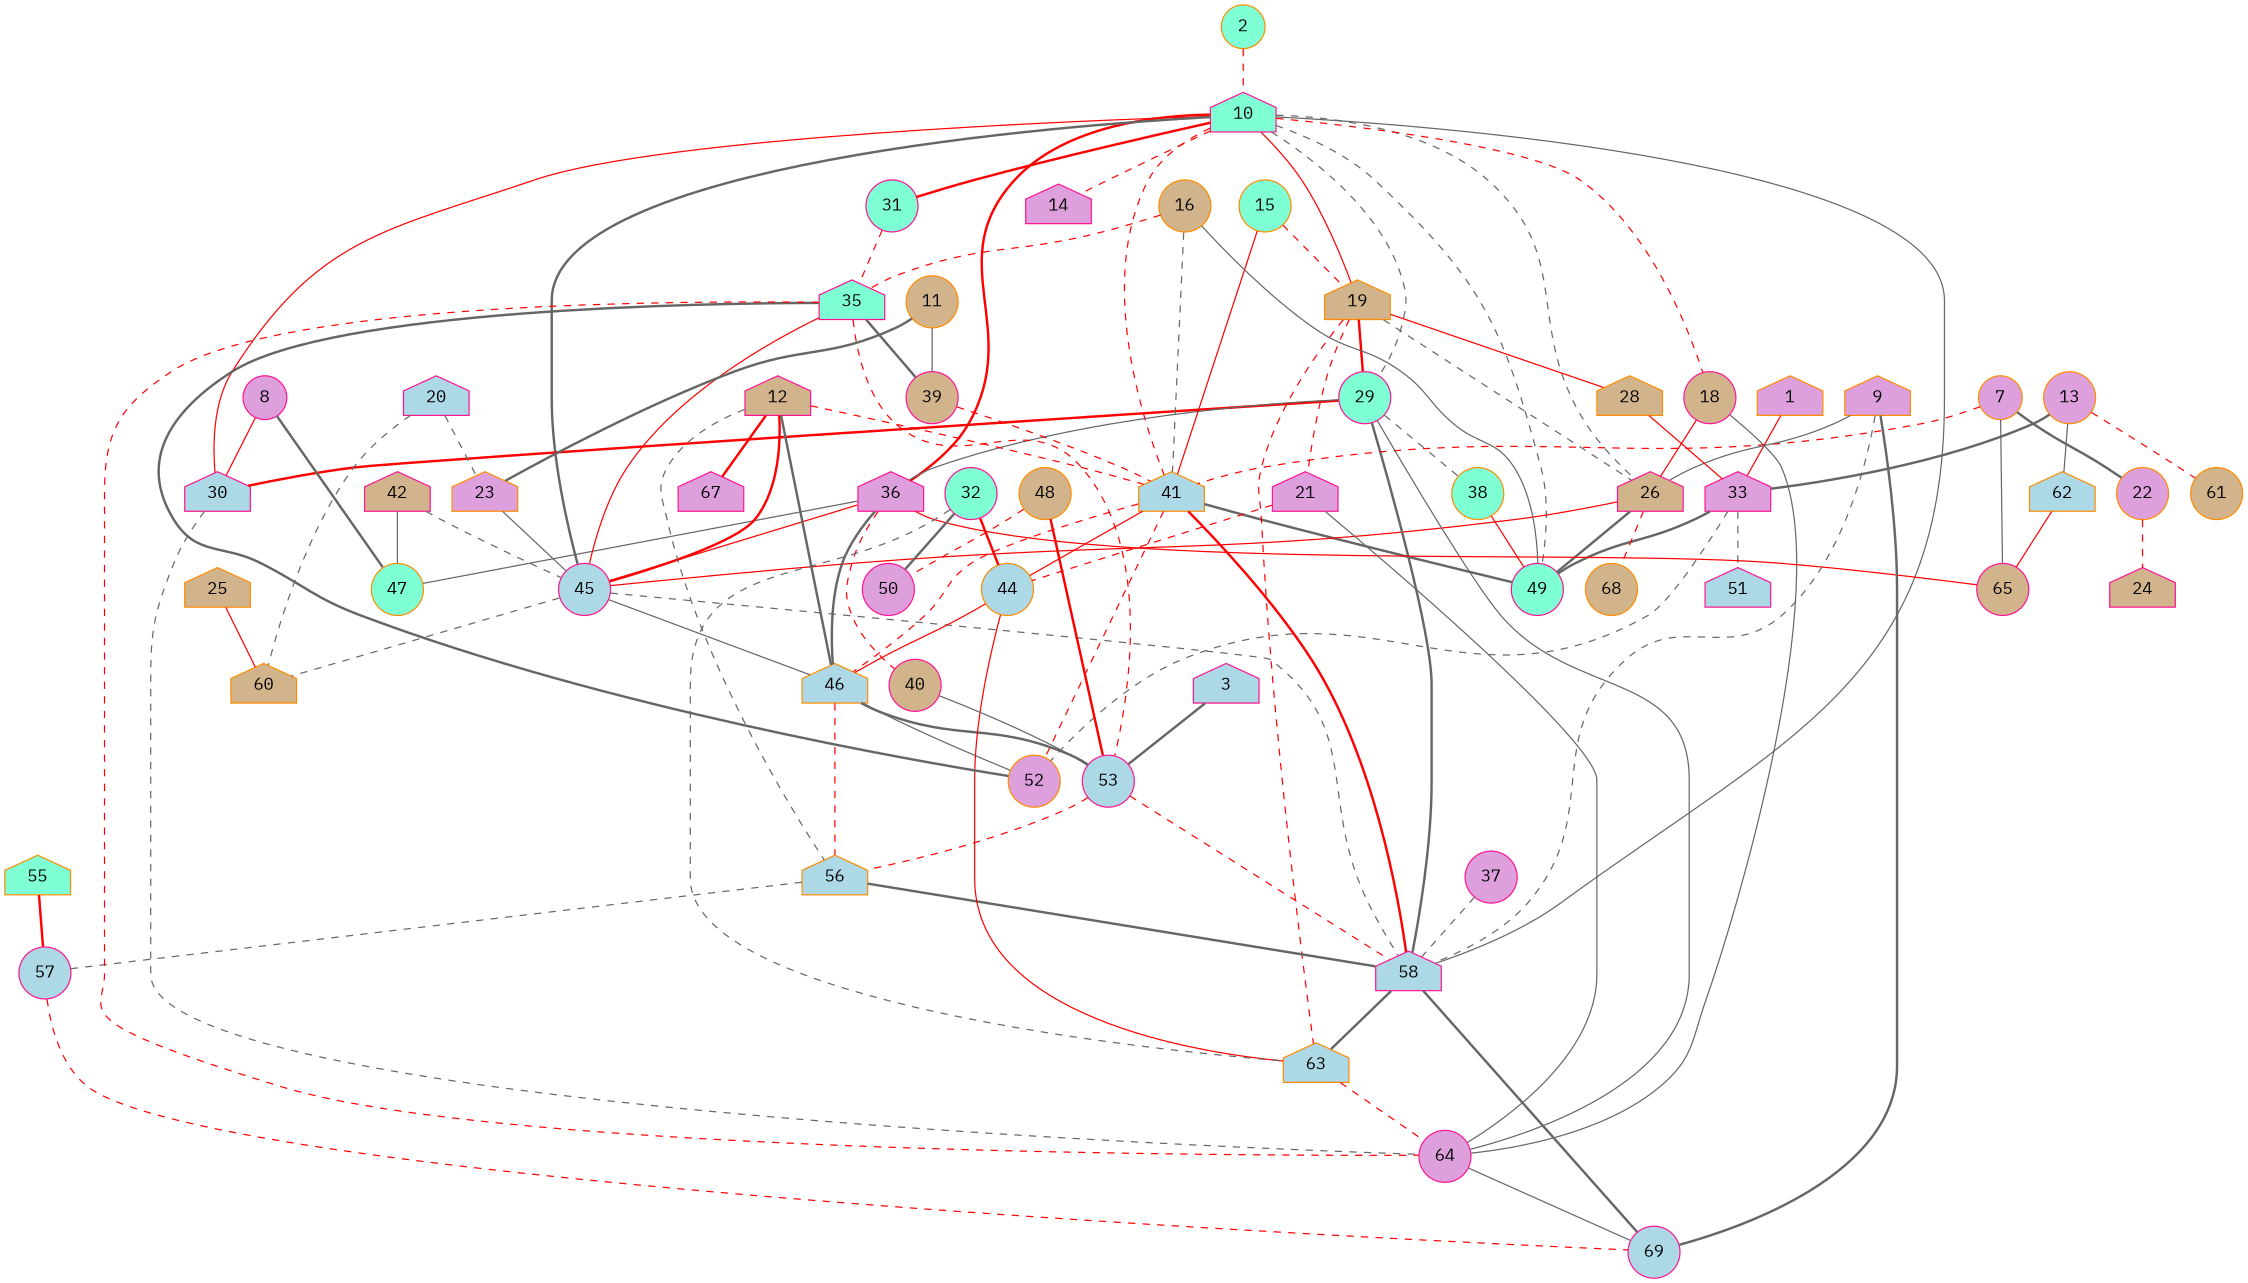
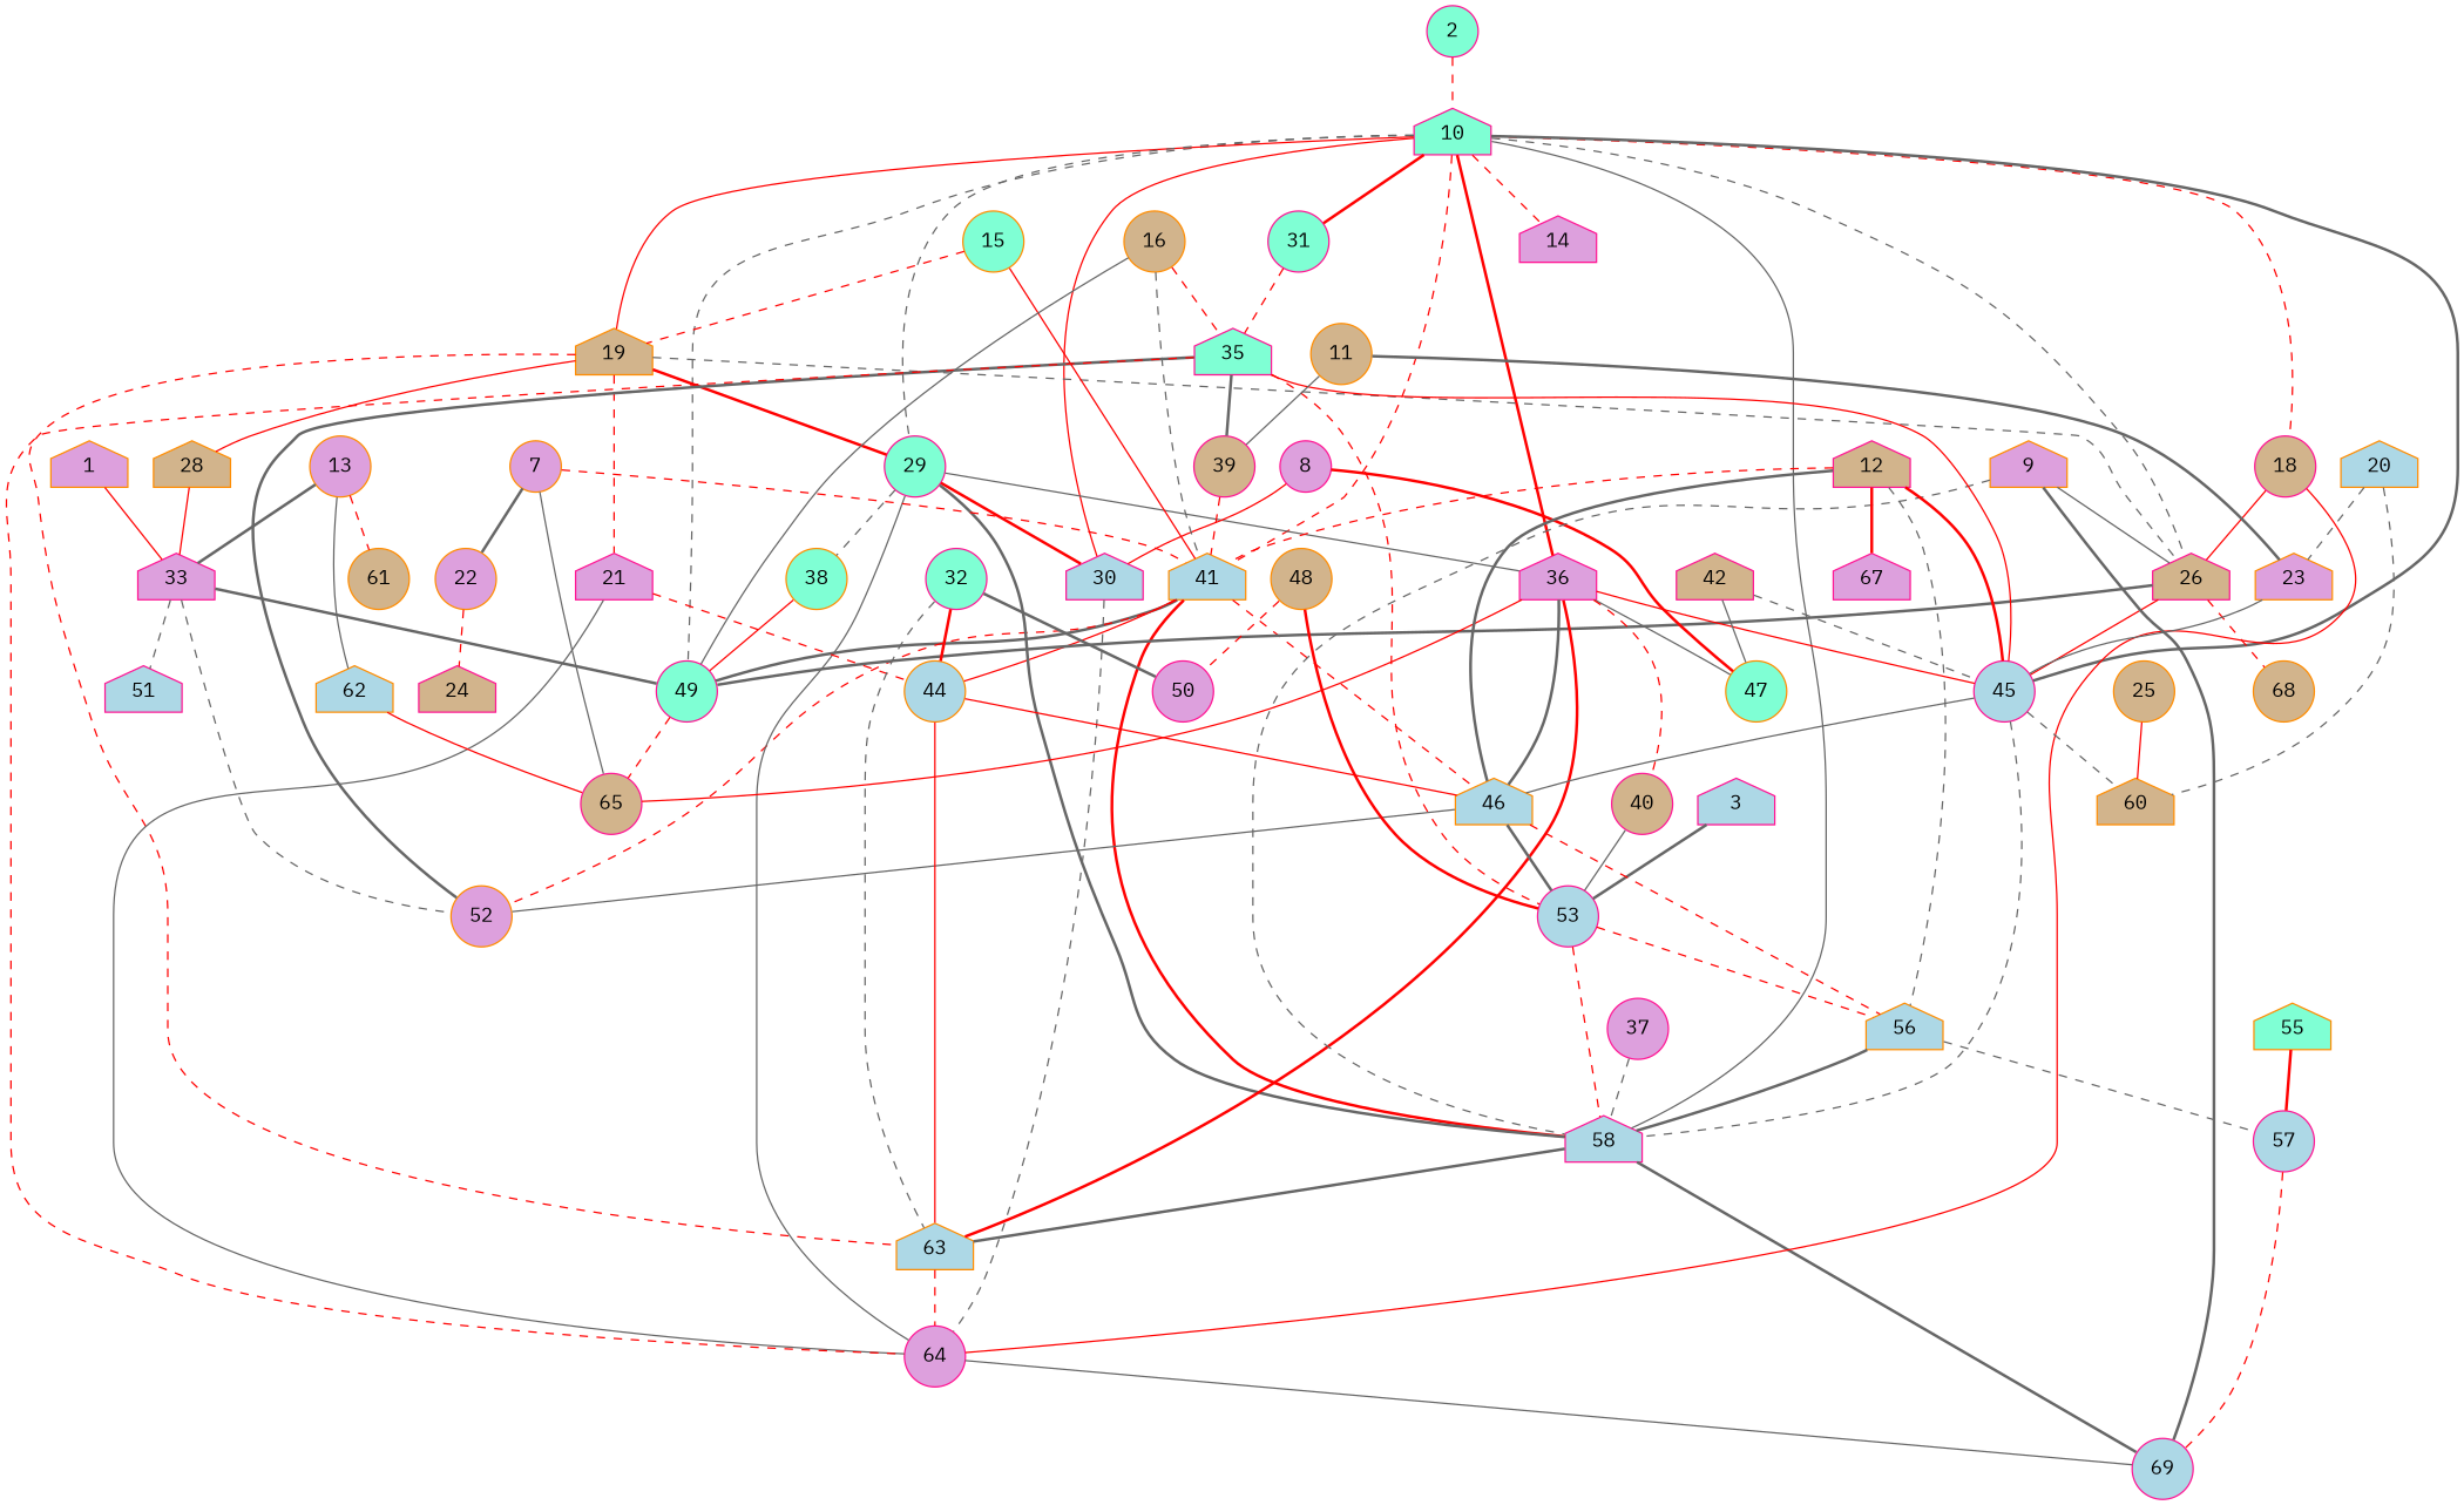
  graph {
    fontname="IBM Plex Mono"
    node [color=deeppink fillcolor=tan fontname="IBM Plex Mono" shape=circle style=filled]
    edge [color=red fontname="IBM Plex Mono" style=dashed weight=1.0]
    1 [color=darkorange fillcolor=plum shape=house]
    33 [fillcolor=plum shape=house]
    49 [fillcolor=aquamarine]
    51 [fillcolor=lightblue shape=house]
    52 [color=darkorange fillcolor=plum]
-   2 [color=darkorange fillcolor=aquamarine]
+   2 [fillcolor=aquamarine]
    10 [fillcolor=aquamarine shape=house]
    41 [color=darkorange fillcolor=lightblue shape=house]
    30 [fillcolor=lightblue shape=house]
    26 [shape=house]
    58 [fillcolor=lightblue shape=house]
    14 [fillcolor=plum shape=house]
    18
    19 [color=darkorange shape=house]
    29 [fillcolor=aquamarine]
    31 [fillcolor=aquamarine]
    36 [fillcolor=plum shape=house]
    45 [fillcolor=lightblue]
    3 [fillcolor=lightblue shape=house]
    53 [fillcolor=lightblue]
    56 [color=darkorange fillcolor=lightblue shape=house]
    7 [color=darkorange fillcolor=plum]
    22 [color=darkorange fillcolor=plum]
    65
    24 [shape=house]
    46 [color=darkorange fillcolor=lightblue shape=house]
    44 [color=darkorange fillcolor=lightblue]
    8 [fillcolor=plum]
    47 [color=darkorange fillcolor=aquamarine]
    64 [fillcolor=plum]
    9 [color=darkorange fillcolor=plum shape=house]
    69 [fillcolor=lightblue]
    68 [color=darkorange]
    63 [color=darkorange fillcolor=lightblue shape=house]
    21 [fillcolor=plum shape=house]
    28 [color=darkorange shape=house]
    38 [color=darkorange fillcolor=aquamarine]
    35 [fillcolor=aquamarine shape=house]
    40
    60 [color=darkorange shape=house]
    12 [shape=house]
    67 [fillcolor=plum shape=house]
    57 [fillcolor=lightblue]
    13 [color=darkorange fillcolor=plum]
    61 [color=darkorange]
    62 [color=darkorange fillcolor=lightblue shape=house]
    15 [color=darkorange fillcolor=aquamarine]
    16 [color=darkorange]
    39
    n50 [color=darkorange label=11]
    23 [color=darkorange fillcolor=plum shape=house]
-   20 [fillcolor=lightblue shape=house]
-   25 [color=darkorange shape=house]
+   20 [color=darkorange fillcolor=lightblue shape=house]
+   25 [color=darkorange]
    32 [fillcolor=aquamarine]
    50 [fillcolor=plum]
    37 [fillcolor=plum]
    42 [shape=house]
    48 [color=darkorange]
    55 [color=darkorange fillcolor=aquamarine shape=house]
    1 -- 33 [style=solid]
    33 -- 49 [color=gray40 style=bold]
    33 -- 51 [color=gray40]
    33 -- 52 [color=gray40]
+   49 -- 65
    2 -- 10
    10 -- 49 [color=gray40]
    10 -- 41
    10 -- 30 [style=solid]
    10 -- 26 [color=gray40]
    10 -- 58 [color=gray40 style=solid]
    10 -- 14
    10 -- 18
    10 -- 19 [style=solid]
    10 -- 29 [color=gray40]
    10 -- 31 [style=bold]
    10 -- 36 [style=bold]
    10 -- 45 [color=gray40 style=bold]
    41 -- 49 [color=gray40 style=bold]
    41 -- 52
    41 -- 58 [style=bold]
    41 -- 46 [weight=2.0]
    41 -- 44 [style=solid]
    30 -- 64 [color=gray40]
    26 -- 49 [color=gray40 style=bold]
    26 -- 45 [style=solid]
    26 -- 68
    58 -- 69 [color=gray40 style=bold]
    58 -- 63 [color=gray40 style=bold]
    18 -- 26 [style=solid]
-   18 -- 64 [color=gray40 style=solid]
+   18 -- 64 [style=solid]
    19 -- 26 [color=gray40 weight=2.0]
    19 -- 29 [style=bold weight=2.0]
    19 -- 63
    19 -- 21
    19 -- 28 [style=solid]
    29 -- 30 [style=bold]
    29 -- 58 [color=gray40 style=bold]
    29 -- 36 [color=gray40 style=solid]
    29 -- 64 [color=gray40 style=solid]
    29 -- 38 [color=gray40]
    31 -- 35
    36 -- 45 [style=solid]
    36 -- 65 [style=solid]
    36 -- 46 [color=gray40 style=bold]
    36 -- 47 [color=gray40 style=solid]
+   36 -- 63 [style=bold]
    36 -- 40
    45 -- 58 [color=gray40]
    45 -- 46 [color=gray40 style=solid]
    45 -- 60 [color=gray40]
    3 -- 53 [color=gray40 style=bold]
    53 -- 58
    53 -- 56
    56 -- 58 [color=gray40 style=bold]
    56 -- 57 [color=gray40]
    7 -- 41
    7 -- 22 [color=gray40 style=bold]
    7 -- 65 [color=gray40 style=solid]
    22 -- 24
    46 -- 52 [color=gray40 style=solid]
    46 -- 53 [color=gray40 style=bold]
    46 -- 56
    44 -- 46 [style=solid]
    44 -- 63 [style=solid]
    8 -- 30 [style=solid]
-   8 -- 47 [color=gray40 style=bold]
+   8 -- 47 [style=bold]
    64 -- 69 [color=gray40 style=solid]
    9 -- 26 [color=gray40 style=solid]
    9 -- 58 [color=gray40]
    9 -- 69 [color=gray40 style=bold]
    63 -- 64 [weight=2.0]
    21 -- 44
    21 -- 64 [color=gray40 style=solid]
    28 -- 33 [style=solid]
    38 -- 49 [style=solid]
    35 -- 52 [color=gray40 style=bold]
    35 -- 45 [style=solid]
    35 -- 53
    35 -- 64
    35 -- 39 [color=gray40 style=bold]
    40 -- 53 [color=gray40 style=solid]
    12 -- 41
    12 -- 45 [style=bold]
    12 -- 56 [color=gray40]
    12 -- 46 [color=gray40 style=bold]
    12 -- 67 [style=bold]
    57 -- 69
    13 -- 33 [color=gray40 style=bold]
    13 -- 61
    13 -- 62 [color=gray40 style=solid]
    62 -- 65 [style=solid]
    15 -- 41 [style=solid]
    15 -- 19
    16 -- 49 [color=gray40 style=solid]
    16 -- 41 [color=gray40]
    16 -- 35
    39 -- 41
    n50 -- 39 [color=gray40 style=solid]
    n50 -- 23 [color=gray40 style=bold]
    23 -- 45 [color=gray40 style=solid]
    20 -- 60 [color=gray40]
    20 -- 23 [color=gray40]
    25 -- 60 [style=solid]
    32 -- 44 [style=bold]
    32 -- 63 [color=gray40]
    32 -- 50 [color=gray40 style=bold]
    37 -- 58 [color=gray40]
    42 -- 45 [color=gray40]
    42 -- 47 [color=gray40 style=solid]
    48 -- 53 [style=bold]
    48 -- 50
    55 -- 57 [style=bold]
  }
